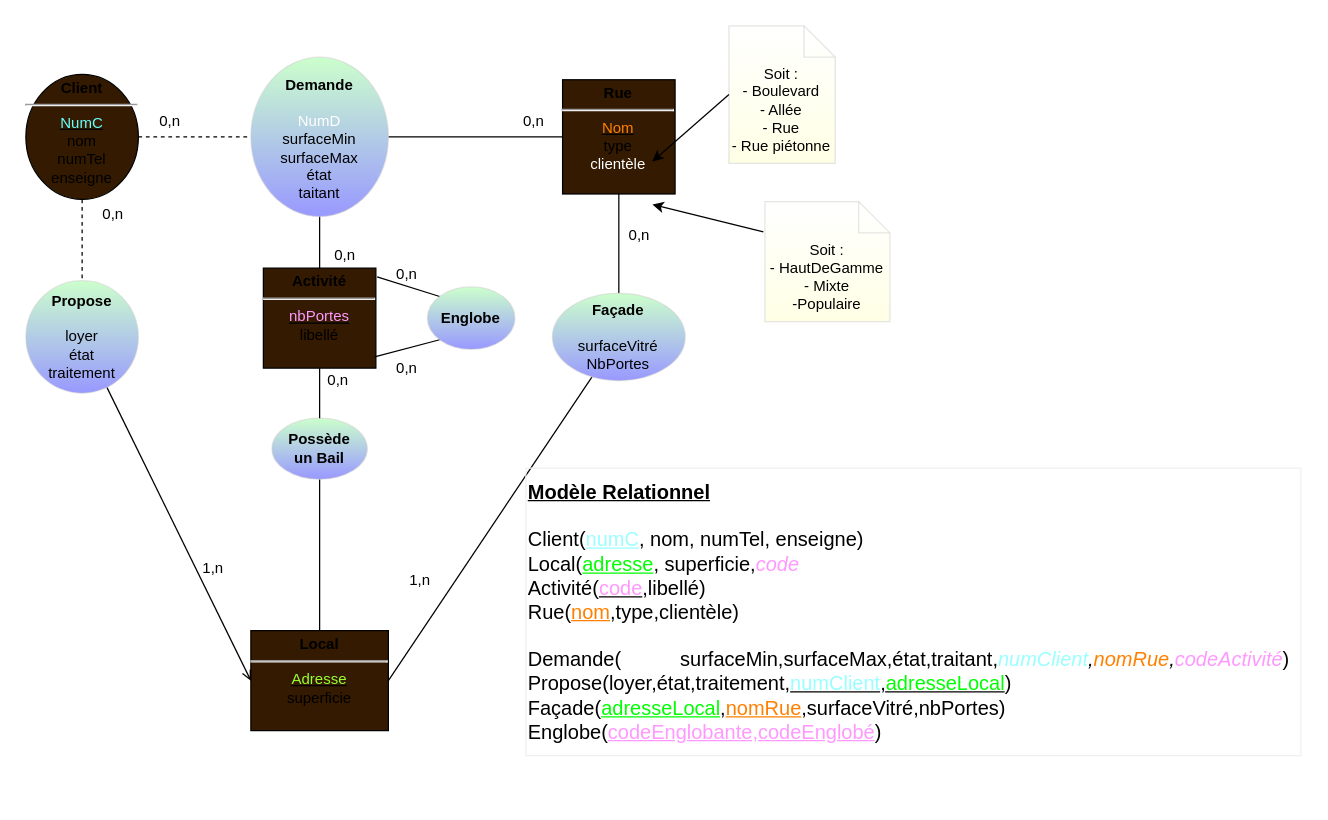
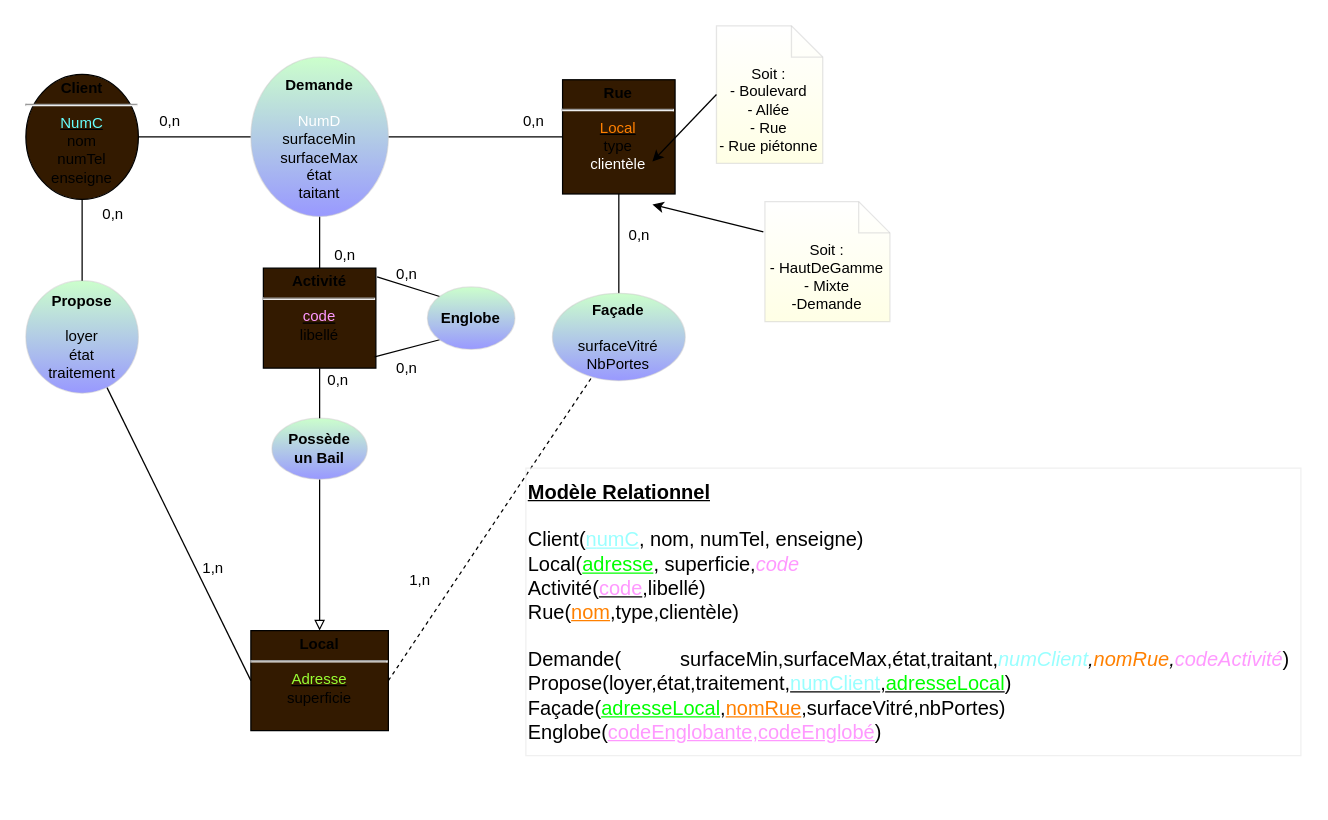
  <mxCell id="0" />
  <mxCell id="1" parent="0" />
- <mxCell id="2" style="edgeStyle=none;html=1;exitX=1;exitY=0.5;exitDx=0;exitDy=0;entryX=0;entryY=0.5;entryDx=0;entryDy=0;endArrow=none;endFill=0;dashed=1;" parent="1" source="3" target="27" edge="1"><mxGeometry relative="1" as="geometry" /></mxCell>
+ <mxCell id="2" style="edgeStyle=none;html=1;exitX=1;exitY=0.5;exitDx=0;exitDy=0;entryX=0;entryY=0.5;entryDx=0;entryDy=0;endArrow=none;endFill=0;" parent="1" source="3" target="27" edge="1"><mxGeometry relative="1" as="geometry" /></mxCell>
  <mxCell id="3" value="&lt;p style=&quot;margin: 4px 0px 0px&quot;&gt;&lt;b&gt;Client&lt;/b&gt;&lt;/p&gt;&lt;hr&gt;&lt;span&gt;&lt;div&gt;&lt;span&gt;&lt;u&gt;&lt;font color=&quot;#66ffff&quot;&gt;NumC&lt;/font&gt;&lt;/u&gt;&lt;/span&gt;&lt;/div&gt;&lt;/span&gt;&lt;span&gt;&lt;div&gt;&lt;span&gt;nom&lt;/span&gt;&lt;/div&gt;&lt;/span&gt;&lt;span&gt;&lt;div&gt;&lt;span&gt;numTel&lt;/span&gt;&lt;/div&gt;&lt;div&gt;&lt;span&gt;enseigne&lt;/span&gt;&lt;/div&gt;&lt;/span&gt;" style="ellipse;verticalAlign=top;align=center;overflow=fill;fontSize=12;fontFamily=Helvetica;html=1;fillColor=#331A00;" parent="1" vertex="1"><mxGeometry x="20" y="59" width="90" height="100" as="geometry" /></mxCell>
  <mxCell id="4" value="&lt;p style=&quot;margin: 4px 0px 0px&quot;&gt;&lt;b&gt;Local&lt;/b&gt;&lt;/p&gt;&lt;hr&gt;&lt;span&gt;&lt;u&gt;&lt;font color=&quot;#99ff33&quot;&gt;Adresse&lt;/font&gt;&lt;/u&gt;&lt;br&gt;&lt;/span&gt;&lt;span&gt;superficie&lt;/span&gt;&lt;span&gt;&lt;br&gt;&lt;/span&gt;" style="verticalAlign=top;align=center;overflow=fill;fontSize=12;fontFamily=Helvetica;html=1;fillColor=#331A00;" parent="1" vertex="1"><mxGeometry x="200" y="504" width="110" height="80" as="geometry" /></mxCell>
- <mxCell id="5" value="&lt;p style=&quot;margin: 4px 0px 0px&quot;&gt;&lt;b&gt;Rue&lt;/b&gt;&lt;/p&gt;&lt;hr&gt;&lt;span&gt;&lt;u&gt;&lt;font color=&quot;#ff8000&quot;&gt;Nom&lt;/font&gt;&lt;/u&gt;&lt;/span&gt;&lt;span&gt;&lt;br&gt;&lt;/span&gt;&lt;span&gt;&lt;div&gt;type&lt;/div&gt;&lt;div&gt;&lt;font color=&quot;#ffffff&quot;&gt;clientèle&lt;/font&gt;&lt;/div&gt;&lt;/span&gt;" style="verticalAlign=top;align=center;overflow=fill;fontSize=12;fontFamily=Helvetica;html=1;fillColor=#331A00;" parent="1" vertex="1"><mxGeometry x="449.36" y="63.3" width="90" height="91.39" as="geometry" /></mxCell>
- <mxCell id="6" value="Soit :&lt;br&gt;- HautDeGamme&lt;br&gt;- Mixte&lt;br&gt;-Populaire" style="shape=note2;boundedLbl=1;whiteSpace=wrap;html=1;size=25;verticalAlign=top;align=center;strokeColor=#CCCCCC;opacity=50;gradientColor=#FFFFCC;" parent="1" vertex="1"><mxGeometry x="611.24" y="160.84" width="100" height="96" as="geometry" /></mxCell>
+ <mxCell id="5" value="&lt;p style=&quot;margin: 4px 0px 0px&quot;&gt;&lt;b&gt;Rue&lt;/b&gt;&lt;/p&gt;&lt;hr&gt;&lt;span&gt;&lt;u&gt;&lt;font color=&quot;#ff8000&quot;&gt;Local&lt;/font&gt;&lt;/u&gt;&lt;/span&gt;&lt;span&gt;&lt;br&gt;&lt;/span&gt;&lt;span&gt;&lt;div&gt;type&lt;/div&gt;&lt;div&gt;&lt;font color=&quot;#ffffff&quot;&gt;clientèle&lt;/font&gt;&lt;/div&gt;&lt;/span&gt;" style="verticalAlign=top;align=center;overflow=fill;fontSize=12;fontFamily=Helvetica;html=1;fillColor=#331A00;" parent="1" vertex="1"><mxGeometry x="449.36" y="63.3" width="90" height="91.39" as="geometry" /></mxCell>
+ <mxCell id="6" value="Soit :&lt;br&gt;- HautDeGamme&lt;br&gt;- Mixte&lt;br&gt;-Demande" style="shape=note2;boundedLbl=1;whiteSpace=wrap;html=1;size=25;verticalAlign=top;align=center;strokeColor=#CCCCCC;opacity=50;gradientColor=#FFFFCC;" parent="1" vertex="1"><mxGeometry x="611.24" y="160.84" width="100" height="96" as="geometry" /></mxCell>
  <mxCell id="7" value="" style="endArrow=classic;html=1;exitX=0;exitY=0;exitDx=27.5;exitDy=0;exitPerimeter=0;" parent="1" edge="1"><mxGeometry width="50" height="50" relative="1" as="geometry"><mxPoint x="609.98" y="184.95" as="sourcePoint" /><mxPoint x="521.24" y="163.16" as="targetPoint" /></mxGeometry></mxCell>
- <mxCell id="8" value="Soit :&lt;br&gt;- Boulevard&lt;br&gt;- Allée&lt;br&gt;- Rue&lt;br&gt;- Rue piétonne" style="shape=note2;boundedLbl=1;whiteSpace=wrap;html=1;size=25;verticalAlign=top;align=center;strokeColor=#CCCCCC;opacity=50;gradientColor=#FFFFCC;" parent="1" vertex="1"><mxGeometry x="582.48" y="20.11" width="85" height="110" as="geometry" /></mxCell>
+ <mxCell id="8" value="Soit :&lt;br&gt;- Boulevard&lt;br&gt;- Allée&lt;br&gt;- Rue&lt;br&gt;- Rue piétonne" style="shape=note2;boundedLbl=1;whiteSpace=wrap;html=1;size=25;verticalAlign=top;align=center;strokeColor=#CCCCCC;opacity=50;gradientColor=#FFFFCC;" parent="1" vertex="1"><mxGeometry x="572.48" y="20.11" width="85" height="110" as="geometry" /></mxCell>
  <mxCell id="9" value="" style="endArrow=classic;html=1;exitX=0;exitY=0.5;exitDx=0;exitDy=0;exitPerimeter=0;" parent="1" source="8" edge="1"><mxGeometry width="50" height="50" relative="1" as="geometry"><mxPoint x="406" y="190.11" as="sourcePoint" /><mxPoint x="521.24" y="128.72" as="targetPoint" /></mxGeometry></mxCell>
  <mxCell id="10" style="edgeStyle=none;rounded=0;orthogonalLoop=1;jettySize=auto;html=1;exitX=1.011;exitY=0.087;exitDx=0;exitDy=0;entryX=0;entryY=0;entryDx=0;entryDy=0;endArrow=none;endFill=0;exitPerimeter=0;" parent="1" source="11" target="22" edge="1"><mxGeometry relative="1" as="geometry" /></mxCell>
- <mxCell id="11" value="&lt;p style=&quot;margin: 4px 0px 0px&quot;&gt;&lt;b&gt;Activité&lt;/b&gt;&lt;/p&gt;&lt;hr&gt;&lt;span&gt;&lt;div&gt;&lt;span&gt;&lt;u&gt;&lt;font color=&quot;#ff99ff&quot;&gt;nbPortes&lt;/font&gt;&lt;/u&gt;&lt;/span&gt;&lt;/div&gt;&lt;/span&gt;&lt;span&gt;libellé&lt;br&gt;&lt;/span&gt;&lt;span&gt;&lt;div&gt;&lt;br&gt;&lt;/div&gt;&lt;/span&gt;" style="verticalAlign=top;align=center;overflow=fill;fontSize=12;fontFamily=Helvetica;html=1;fillColor=#331A00;" parent="1" vertex="1"><mxGeometry x="210" y="214" width="90" height="80" as="geometry" /></mxCell>
- <mxCell id="12" style="rounded=0;orthogonalLoop=1;jettySize=auto;html=1;entryX=0;entryY=0.5;entryDx=0;entryDy=0;endArrow=open;endFill=0;startArrow=none;" parent="1" source="28" target="4" edge="1"><mxGeometry relative="1" as="geometry"><mxPoint x="50" y="421.5" as="sourcePoint" /><mxPoint x="210" y="334" as="targetPoint" /></mxGeometry></mxCell>
+ <mxCell id="11" value="&lt;p style=&quot;margin: 4px 0px 0px&quot;&gt;&lt;b&gt;Activité&lt;/b&gt;&lt;/p&gt;&lt;hr&gt;&lt;span&gt;&lt;div&gt;&lt;span&gt;&lt;u&gt;&lt;font color=&quot;#ff99ff&quot;&gt;code&lt;/font&gt;&lt;/u&gt;&lt;/span&gt;&lt;/div&gt;&lt;/span&gt;&lt;span&gt;libellé&lt;br&gt;&lt;/span&gt;&lt;span&gt;&lt;div&gt;&lt;br&gt;&lt;/div&gt;&lt;/span&gt;" style="verticalAlign=top;align=center;overflow=fill;fontSize=12;fontFamily=Helvetica;html=1;fillColor=#331A00;" parent="1" vertex="1"><mxGeometry x="210" y="214" width="90" height="80" as="geometry" /></mxCell>
+ <mxCell id="12" style="rounded=0;orthogonalLoop=1;jettySize=auto;html=1;entryX=0;entryY=0.5;entryDx=0;entryDy=0;endArrow=none;endFill=0;startArrow=none;" parent="1" source="28" target="4" edge="1"><mxGeometry relative="1" as="geometry"><mxPoint x="50" y="421.5" as="sourcePoint" /><mxPoint x="210" y="334" as="targetPoint" /></mxGeometry></mxCell>
  <mxCell id="13" value="0,n" style="text;html=1;strokeColor=none;fillColor=none;align=center;verticalAlign=middle;whiteSpace=wrap;rounded=0;opacity=50;" parent="1" vertex="1"><mxGeometry x="70" y="160.84" width="40" height="20" as="geometry" /></mxCell>
  <mxCell id="14" style="rounded=0;orthogonalLoop=1;jettySize=auto;html=1;entryX=0.5;entryY=1;entryDx=0;entryDy=0;endArrow=none;endFill=0;startArrow=none;" parent="1" source="31" target="5" edge="1"><mxGeometry relative="1" as="geometry"><mxPoint x="601.24" y="313.14" as="sourcePoint" /><mxPoint x="695.24" y="288.14" as="targetPoint" /></mxGeometry></mxCell>
  <mxCell id="15" value="0,n" style="text;html=1;strokeColor=none;fillColor=none;align=center;verticalAlign=middle;whiteSpace=wrap;rounded=0;opacity=50;" parent="1" vertex="1"><mxGeometry x="491.24" y="177.9" width="40" height="20" as="geometry" /></mxCell>
- <mxCell id="16" style="rounded=0;orthogonalLoop=1;jettySize=auto;html=1;endArrow=none;endFill=0;startArrow=none;" parent="1" source="32" target="4" edge="1"><mxGeometry relative="1" as="geometry"><mxPoint x="466.24" y="681.75" as="sourcePoint" /><mxPoint x="598.98" y="504" as="targetPoint" /></mxGeometry></mxCell>
+ <mxCell id="16" style="rounded=0;orthogonalLoop=1;jettySize=auto;html=1;endArrow=block;endFill=0;startArrow=none;" parent="1" source="32" target="4" edge="1"><mxGeometry relative="1" as="geometry"><mxPoint x="466.24" y="681.75" as="sourcePoint" /><mxPoint x="598.98" y="504" as="targetPoint" /></mxGeometry></mxCell>
  <mxCell id="17" value="1,n" style="text;html=1;strokeColor=none;fillColor=none;align=center;verticalAlign=middle;whiteSpace=wrap;rounded=0;opacity=50;" parent="1" vertex="1"><mxGeometry x="150" y="444" width="40" height="20" as="geometry" /></mxCell>
  <mxCell id="18" style="edgeStyle=none;rounded=0;orthogonalLoop=1;jettySize=auto;html=1;exitX=0.5;exitY=1;exitDx=0;exitDy=0;endArrow=none;endFill=0;" parent="1" edge="1"><mxGeometry relative="1" as="geometry"><mxPoint x="622.48" y="634" as="sourcePoint" /><mxPoint x="622.48" y="634" as="targetPoint" /></mxGeometry></mxCell>
  <mxCell id="19" style="edgeStyle=none;rounded=0;orthogonalLoop=1;jettySize=auto;html=1;exitX=0.5;exitY=1;exitDx=0;exitDy=0;endArrow=none;endFill=0;" parent="1" edge="1"><mxGeometry relative="1" as="geometry"><mxPoint x="310" y="293.84" as="sourcePoint" /><mxPoint x="310" y="293.84" as="targetPoint" /></mxGeometry></mxCell>
  <mxCell id="20" value="0,n" style="text;html=1;strokeColor=none;fillColor=none;align=center;verticalAlign=middle;whiteSpace=wrap;rounded=0;opacity=50;" parent="1" vertex="1"><mxGeometry x="250" y="294" width="40" height="20" as="geometry" /></mxCell>
  <mxCell id="21" style="edgeStyle=none;rounded=0;orthogonalLoop=1;jettySize=auto;html=1;exitX=0;exitY=1;exitDx=0;exitDy=0;entryX=0.989;entryY=0.887;entryDx=0;entryDy=0;endArrow=none;endFill=0;entryPerimeter=0;" parent="1" source="22" target="11" edge="1"><mxGeometry relative="1" as="geometry" /></mxCell>
  <mxCell id="22" value="&lt;b&gt;Englobe&lt;br&gt;&lt;/b&gt;" style="ellipse;whiteSpace=wrap;html=1;strokeColor=#CCCCCC;align=center;opacity=50;rotation=0;gradientColor=#3333FF;fillColor=#99FF99;" parent="1" vertex="1"><mxGeometry x="341.24" y="229.08" width="70" height="49.84" as="geometry" /></mxCell>
  <mxCell id="23" value="0,n" style="text;html=1;strokeColor=none;fillColor=none;align=center;verticalAlign=middle;whiteSpace=wrap;rounded=0;opacity=50;" parent="1" vertex="1"><mxGeometry x="305" y="209.08" width="40" height="20" as="geometry" /></mxCell>
  <mxCell id="24" value="0,n" style="text;html=1;strokeColor=none;fillColor=none;align=center;verticalAlign=middle;whiteSpace=wrap;rounded=0;opacity=50;" parent="1" vertex="1"><mxGeometry x="305" y="284" width="40" height="20" as="geometry" /></mxCell>
  <mxCell id="25" style="edgeStyle=none;html=1;exitX=1;exitY=0.5;exitDx=0;exitDy=0;entryX=0;entryY=0.5;entryDx=0;entryDy=0;endArrow=none;endFill=0;" parent="1" source="27" target="5" edge="1"><mxGeometry relative="1" as="geometry" /></mxCell>
  <mxCell id="26" style="edgeStyle=none;html=1;exitX=0.5;exitY=1;exitDx=0;exitDy=0;entryX=0.5;entryY=0;entryDx=0;entryDy=0;endArrow=none;endFill=0;" parent="1" source="27" target="11" edge="1"><mxGeometry relative="1" as="geometry" /></mxCell>
  <mxCell id="27" value="&lt;p style=&quot;margin: 4px 0px 0px&quot;&gt;&lt;b&gt;Demande&lt;/b&gt;&lt;/p&gt;&lt;span&gt;&lt;br&gt;&lt;font color=&quot;#ffffff&quot;&gt;NumD&lt;/font&gt;&lt;br&gt;&lt;/span&gt;&lt;span&gt;surfaceMin&lt;br&gt;surfaceMax&lt;font color=&quot;#ff99ff&quot;&gt;&lt;i&gt;&lt;br&gt;&lt;/i&gt;&lt;/font&gt;&lt;/span&gt;&lt;span&gt;état&lt;br&gt;taitant&lt;/span&gt;" style="ellipse;whiteSpace=wrap;html=1;strokeColor=#CCCCCC;align=center;opacity=50;rotation=0;gradientColor=#3333FF;fillColor=#99FF99;" parent="1" vertex="1"><mxGeometry x="200" y="45.29" width="110" height="127.42" as="geometry" /></mxCell>
  <mxCell id="28" value="&lt;b&gt;Propose&lt;/b&gt;&lt;br&gt;&lt;br&gt;loyer&lt;br&gt;état&lt;br&gt;traitement" style="ellipse;whiteSpace=wrap;html=1;strokeColor=#CCCCCC;align=center;opacity=50;rotation=0;gradientColor=#3333FF;fillColor=#99FF99;" parent="1" vertex="1"><mxGeometry x="20" y="224" width="90" height="90" as="geometry" /></mxCell>
- <mxCell id="29" value="" style="rounded=1;orthogonalLoop=1;jettySize=auto;html=1;exitX=0.5;exitY=1;exitDx=0;exitDy=0;endArrow=none;endFill=0;dashed=1;" parent="1" source="3" target="28" edge="1"><mxGeometry relative="1" as="geometry"><mxPoint x="100" y="319" as="sourcePoint" /><mxPoint x="320.24" y="384" as="targetPoint" /></mxGeometry></mxCell>
- <mxCell id="30" value="" style="rounded=0;orthogonalLoop=1;jettySize=auto;html=1;exitX=1;exitY=0.5;exitDx=0;exitDy=0;endArrow=none;endFill=0;" parent="1" source="4" target="31" edge="1"><mxGeometry relative="1" as="geometry"><mxPoint x="350.24" y="384" as="sourcePoint" /><mxPoint x="392.632" y="362.702" as="targetPoint" /></mxGeometry></mxCell>
+ <mxCell id="29" value="" style="rounded=1;orthogonalLoop=1;jettySize=auto;html=1;exitX=0.5;exitY=1;exitDx=0;exitDy=0;endArrow=none;endFill=0;" parent="1" source="3" target="28" edge="1"><mxGeometry relative="1" as="geometry"><mxPoint x="100" y="319" as="sourcePoint" /><mxPoint x="320.24" y="384" as="targetPoint" /></mxGeometry></mxCell>
+ <mxCell id="30" value="" style="rounded=0;orthogonalLoop=1;jettySize=auto;html=1;exitX=1;exitY=0.5;exitDx=0;exitDy=0;endArrow=none;endFill=0;dashed=1;" parent="1" source="4" target="31" edge="1"><mxGeometry relative="1" as="geometry"><mxPoint x="350.24" y="384" as="sourcePoint" /><mxPoint x="392.632" y="362.702" as="targetPoint" /></mxGeometry></mxCell>
  <mxCell id="31" value="&lt;b&gt;Façade&lt;/b&gt;&lt;br&gt;&lt;br&gt;&lt;span&gt;surfaceVitré&lt;br&gt;&lt;/span&gt;NbPortes" style="ellipse;whiteSpace=wrap;html=1;strokeColor=#CCCCCC;align=center;opacity=50;rotation=0;gradientColor=#3333FF;fillColor=#99FF99;" parent="1" vertex="1"><mxGeometry x="441.24" y="234.16" width="106.24" height="69.84" as="geometry" /></mxCell>
  <mxCell id="32" value="&lt;b&gt;Possède&lt;br&gt;un Bail&lt;/b&gt;" style="ellipse;whiteSpace=wrap;html=1;strokeColor=#CCCCCC;align=center;opacity=50;rotation=0;gradientColor=#3333FF;fillColor=#99FF99;" parent="1" vertex="1"><mxGeometry x="216.88" y="334" width="76.24" height="48.92" as="geometry" /></mxCell>
  <mxCell id="33" value="" style="rounded=0;orthogonalLoop=1;jettySize=auto;html=1;endArrow=none;endFill=0;exitX=0.5;exitY=1;exitDx=0;exitDy=0;" parent="1" source="11" target="32" edge="1"><mxGeometry relative="1" as="geometry"><mxPoint x="220" y="324" as="sourcePoint" /><mxPoint x="598.98" y="504" as="targetPoint" /></mxGeometry></mxCell>
  <mxCell id="34" value="1,n" style="text;html=1;align=center;verticalAlign=middle;resizable=0;points=[];autosize=1;strokeColor=none;" parent="1" vertex="1"><mxGeometry x="320" y="454" width="30" height="20" as="geometry" /></mxCell>
  <mxCell id="35" value="&lt;font style=&quot;font-size: 16px&quot;&gt;&lt;br&gt;&lt;b&gt;&lt;u&gt;&lt;br&gt;Modèle Relationnel&lt;/u&gt;&lt;/b&gt;&lt;br&gt;&lt;br&gt;Client(&lt;font color=&quot;#99ffff&quot;&gt;&lt;u&gt;n&lt;/u&gt;&lt;/font&gt;&lt;font color=&quot;#99ffff&quot; style=&quot;font-size: 16px&quot;&gt;&lt;u&gt;umC&lt;/u&gt;&lt;/font&gt;, nom, numTel, enseigne)&lt;br&gt;Local(&lt;font color=&quot;#00ff00&quot;&gt;&lt;u&gt;adresse&lt;/u&gt;&lt;/font&gt;, superficie,&lt;i&gt;&lt;font color=&quot;#ff99ff&quot;&gt;code&lt;/font&gt;&lt;font color=&quot;#ffffff&quot;&gt;)&lt;/font&gt;&lt;/i&gt;&lt;br&gt;Activité(&lt;u&gt;&lt;font color=&quot;#ff99ff&quot;&gt;code&lt;/font&gt;&lt;/u&gt;,libellé)&lt;br&gt;Rue(&lt;font color=&quot;#ff8000&quot;&gt;&lt;u&gt;nom&lt;/u&gt;&lt;/font&gt;,type,clientèle)&lt;br&gt;&lt;br&gt;Demande(&lt;font color=&quot;#ffffff&quot;&gt;&lt;u&gt;n&lt;/u&gt;&lt;/font&gt;&lt;font color=&quot;#ffffff&quot;&gt;&lt;u&gt;umD&lt;/u&gt;,&lt;/font&gt;surfaceMin,surfaceMax,état,traitant,&lt;i&gt;&lt;font color=&quot;#99ffff&quot;&gt;numClient&lt;/font&gt;,&lt;font color=&quot;#ff8000&quot;&gt;nomRue&lt;/font&gt;,&lt;font color=&quot;#ff99ff&quot;&gt;codeActivité&lt;/font&gt;&lt;/i&gt;)&lt;br&gt;Propose(loyer,état,traitement,&lt;u&gt;&lt;font color=&quot;#99ffff&quot;&gt;numClient&lt;/font&gt;,&lt;font color=&quot;#00ff00&quot;&gt;adresseLocal&lt;/font&gt;&lt;/u&gt;)&lt;br&gt;Façade(&lt;font color=&quot;#00ff00&quot;&gt;&lt;u&gt;adresseLocal&lt;/u&gt;&lt;/font&gt;&lt;u&gt;,&lt;/u&gt;&lt;font color=&quot;#ff8000&quot;&gt;&lt;u&gt;nomRue&lt;/u&gt;&lt;/font&gt;,surfaceVitré,nbPortes)&lt;br&gt;Englobe(&lt;font color=&quot;#ff99ff&quot;&gt;&lt;u&gt;codeEnglobante,codeEnglobé&lt;/u&gt;&lt;/font&gt;)&lt;br&gt;&lt;br&gt;&lt;br&gt;&lt;/font&gt;" style="text;html=1;align=left;verticalAlign=middle;resizable=0;points=[];autosize=1;strokeColor=#f0f0f0;perimeterSpacing=0;rounded=0;" parent="1" vertex="1"><mxGeometry x="420" y="374" width="620" height="230" as="geometry" /></mxCell>
  <mxCell id="36" value="0,n" style="text;html=1;align=center;verticalAlign=middle;resizable=0;points=[];autosize=1;strokeColor=none;" parent="1" vertex="1"><mxGeometry x="260" y="194" width="30" height="20" as="geometry" /></mxCell>
  <mxCell id="37" value="0,n" style="text;html=1;align=center;verticalAlign=middle;resizable=0;points=[];autosize=1;strokeColor=none;" parent="1" vertex="1"><mxGeometry x="120" y="86.51" width="30" height="20" as="geometry" /></mxCell>
  <mxCell id="38" value="0,n" style="text;html=1;align=center;verticalAlign=middle;resizable=0;points=[];autosize=1;strokeColor=none;" parent="1" vertex="1"><mxGeometry x="411.24" y="86.51" width="30" height="20" as="geometry" /></mxCell>
